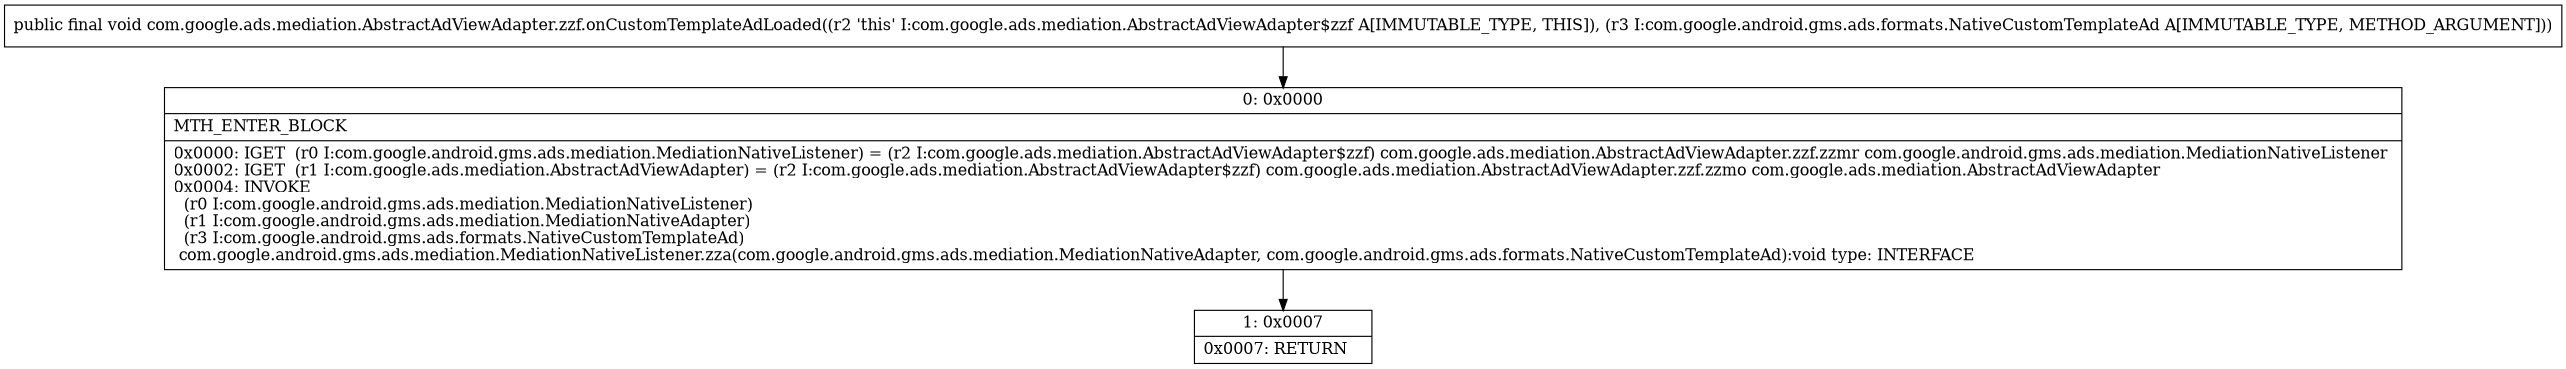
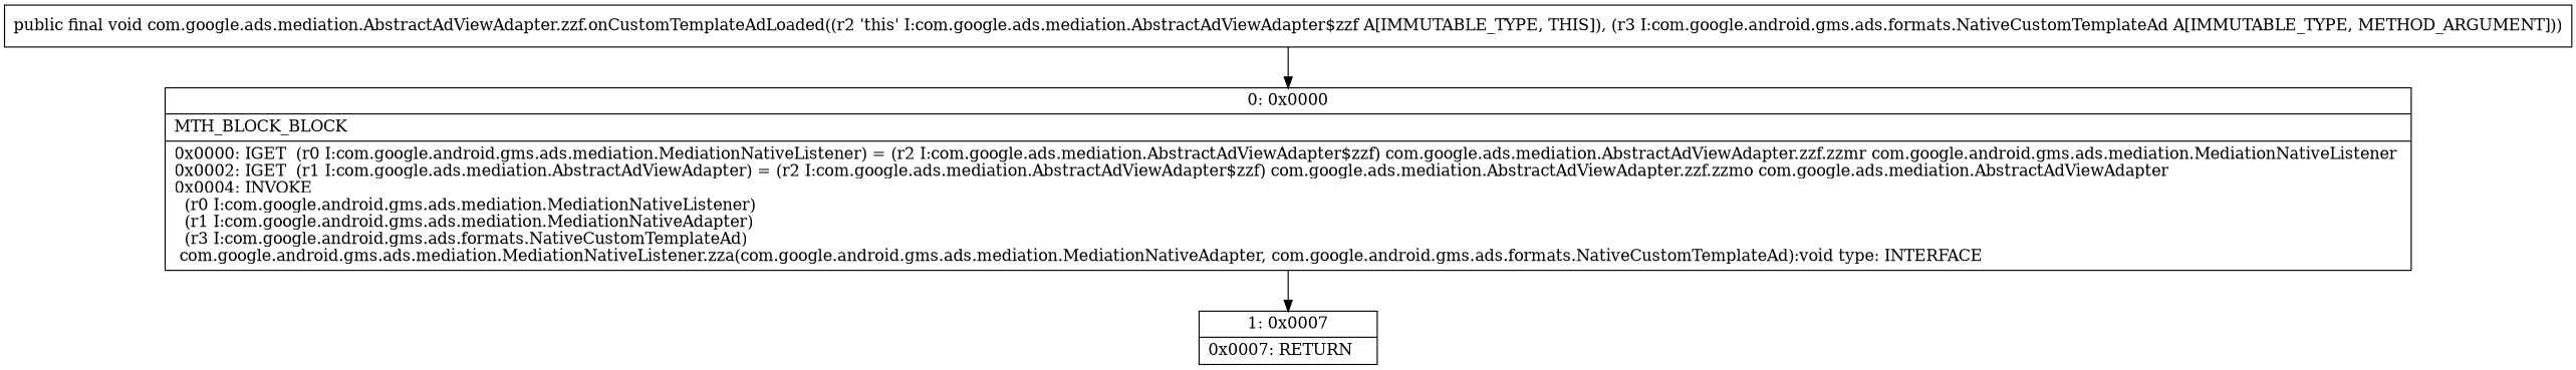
  digraph {
    node [shape=record]
-   n1 [label="{0\:\ 0x0000|MTH_ENTER_BLOCK\l|0x0000: IGET  (r0 I:com.google.android.gms.ads.mediation.MediationNativeListener) = (r2 I:com.google.ads.mediation.AbstractAdViewAdapter$zzf) com.google.ads.mediation.AbstractAdViewAdapter.zzf.zzmr com.google.android.gms.ads.mediation.MediationNativeListener \l0x0002: IGET  (r1 I:com.google.ads.mediation.AbstractAdViewAdapter) = (r2 I:com.google.ads.mediation.AbstractAdViewAdapter$zzf) com.google.ads.mediation.AbstractAdViewAdapter.zzf.zzmo com.google.ads.mediation.AbstractAdViewAdapter \l0x0004: INVOKE  \l  (r0 I:com.google.android.gms.ads.mediation.MediationNativeListener)\l  (r1 I:com.google.android.gms.ads.mediation.MediationNativeAdapter)\l  (r3 I:com.google.android.gms.ads.formats.NativeCustomTemplateAd)\l com.google.android.gms.ads.mediation.MediationNativeListener.zza(com.google.android.gms.ads.mediation.MediationNativeAdapter, com.google.android.gms.ads.formats.NativeCustomTemplateAd):void type: INTERFACE \l}"]
+   n1 [label="{0\:\ 0x0000|MTH_BLOCK_BLOCK\l|0x0000: IGET  (r0 I:com.google.android.gms.ads.mediation.MediationNativeListener) = (r2 I:com.google.ads.mediation.AbstractAdViewAdapter$zzf) com.google.ads.mediation.AbstractAdViewAdapter.zzf.zzmr com.google.android.gms.ads.mediation.MediationNativeListener \l0x0002: IGET  (r1 I:com.google.ads.mediation.AbstractAdViewAdapter) = (r2 I:com.google.ads.mediation.AbstractAdViewAdapter$zzf) com.google.ads.mediation.AbstractAdViewAdapter.zzf.zzmo com.google.ads.mediation.AbstractAdViewAdapter \l0x0004: INVOKE  \l  (r0 I:com.google.android.gms.ads.mediation.MediationNativeListener)\l  (r1 I:com.google.android.gms.ads.mediation.MediationNativeAdapter)\l  (r3 I:com.google.android.gms.ads.formats.NativeCustomTemplateAd)\l com.google.android.gms.ads.mediation.MediationNativeListener.zza(com.google.android.gms.ads.mediation.MediationNativeAdapter, com.google.android.gms.ads.formats.NativeCustomTemplateAd):void type: INTERFACE \l}"]
    n2 [label="{1\:\ 0x0007|0x0007: RETURN   \l}"]
    n3 [label="{public final void com.google.ads.mediation.AbstractAdViewAdapter.zzf.onCustomTemplateAdLoaded((r2 'this' I:com.google.ads.mediation.AbstractAdViewAdapter$zzf A[IMMUTABLE_TYPE, THIS]), (r3 I:com.google.android.gms.ads.formats.NativeCustomTemplateAd A[IMMUTABLE_TYPE, METHOD_ARGUMENT])) }"]
    n1 -> n2
    n3 -> n1
  }
